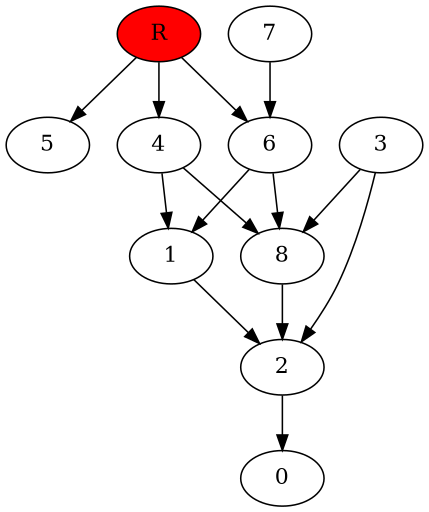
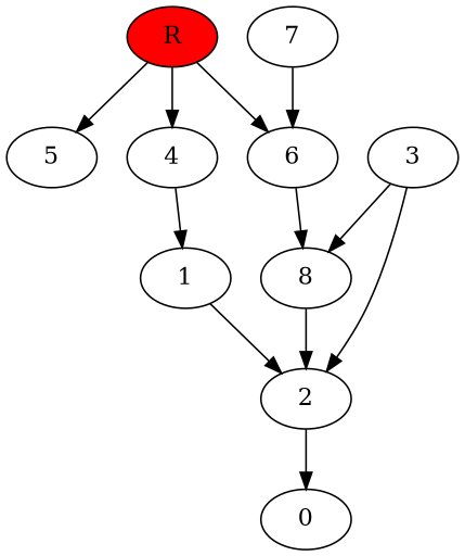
  digraph {
    1
    2
    n3 [label=0]
    4
    8
    3
    6
    7
    R [fillcolor="#ff0000" style=filled]
    5
    1 -> 2
    2 -> n3
    4 -> 1
-   4 -> 8
    8 -> 2
    3 -> 2
    3 -> 8
-   6 -> 1
    6 -> 8
    7 -> 6
    R -> 4
    R -> 6
    R -> 5
  }
